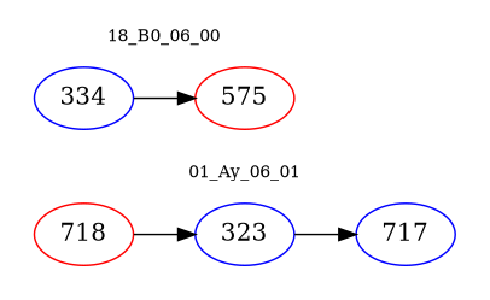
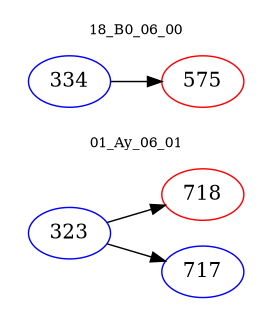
  digraph {
    rankdir=LR
    node [color=blue]
    edge [color=black]
    n1 [label=323]
    n2 [label=717]
    n3 [color=red label=718]
    n4 [label=334]
    n5 [color=red label=575]
    subgraph cluster_1 {
      color=white
      fontsize=10
      label="01_Ay_06_01"
      n1
      n2
      n3
    }
    subgraph cluster_2 {
      color=white
      fontsize=10
      label="18_B0_06_00"
      n4
      n5
    }
    n1 -> n2
-   n3 -> n1
+   n1 -> n3
    n4 -> n5
  }
